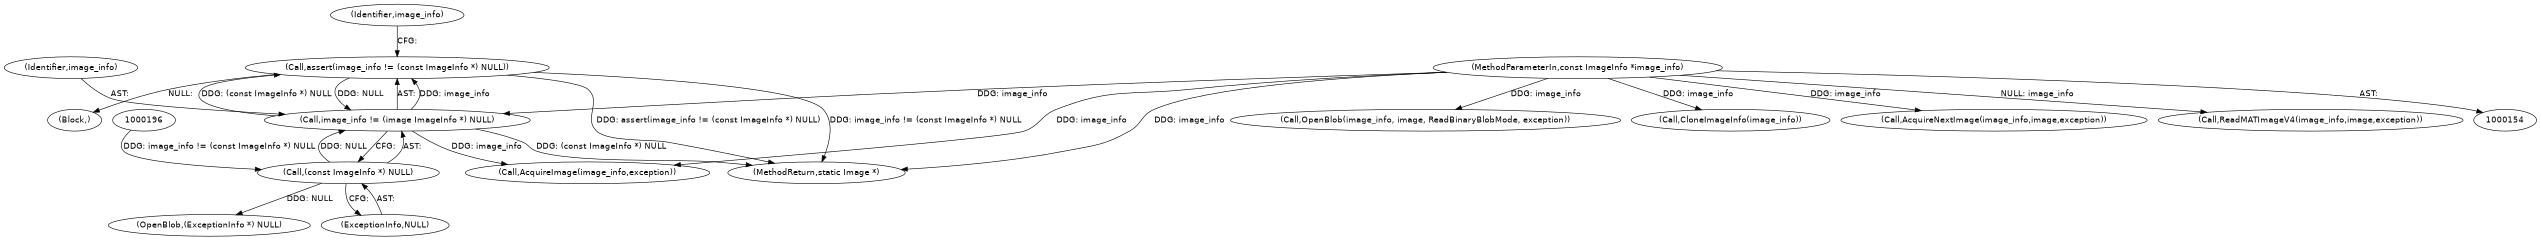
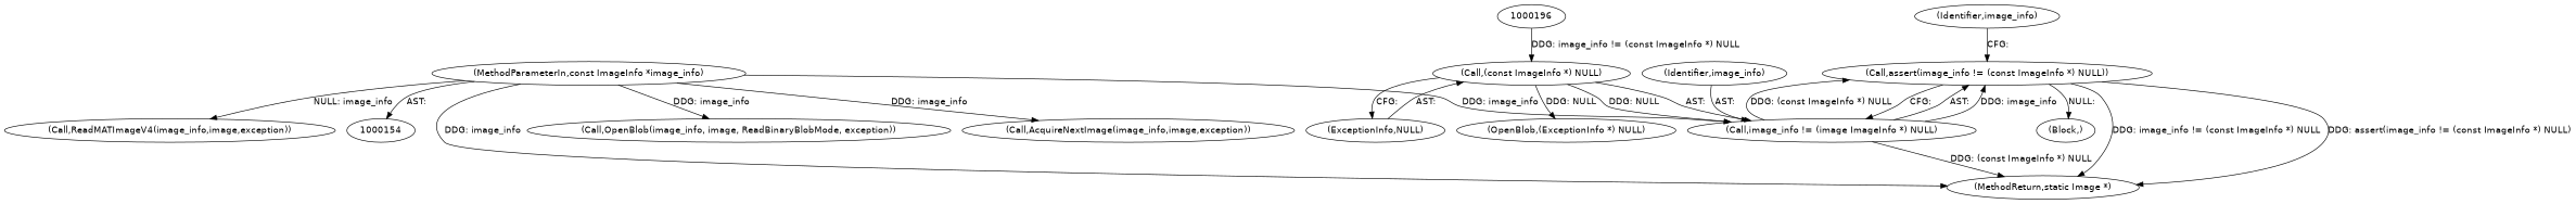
  digraph {
    fontname="DejaVu Sans"
    node [fontname="DejaVu Sans"]
    edge [fontname="DejaVu Sans"]
    n1 [label="(Call,assert(image_info != (const ImageInfo *) NULL))"]
    n2 [label="(Call,image_info != (image ImageInfo *) NULL)"]
    n3 [label="(Block,)"]
    n4 [label="(MethodReturn,static Image *)"]
    n5 [label="(Call,(const ImageInfo *) NULL)"]
-   n6 [label="(Call,AcquireImage(image_info,exception))"]
    n7 [label="(OpenBlob,(ExceptionInfo *) NULL)"]
    n8 [label="(ExceptionInfo,NULL)"]
    n9 [label="(MethodParameterIn,const ImageInfo *image_info)"]
    n10 [label="(Call,OpenBlob(image_info, image, ReadBinaryBlobMode, exception))"]
-   n11 [label="(Call,CloneImageInfo(image_info))"]
    n12 [label="(Call,AcquireNextImage(image_info,image,exception))"]
    n13 [label="(Call,ReadMATImageV4(image_info,image,exception))"]
    1000154
    n15 [label="(Identifier,image_info)"]
    n16 [label="(Identifier,image_info)"]
    1000196
-   n1 -> n2 [label="DDG: NULL"]
+   n1 -> n2 [label="CFG: "]
    n1 -> n3 [label="NULL: "]
    n1 -> n4 [label="DDG: image_info != (const ImageInfo *) NULL"]
    n1 -> n4 [label="DDG: assert(image_info != (const ImageInfo *) NULL)"]
    n2 -> n1 [label="AST: "]
    n2 -> n1 [label="DDG: image_info"]
    n2 -> n1 [label="DDG: (const ImageInfo *) NULL"]
    n2 -> n4 [label="DDG: (const ImageInfo *) NULL"]
-   n2 -> n5 [label="CFG: "]
-   n2 -> n6 [label="DDG: image_info"]
    n5 -> n2 [label="AST: "]
    n5 -> n2 [label="DDG: NULL"]
    n5 -> n7 [label="DDG: NULL"]
    n5 -> n8 [label="CFG: "]
    n8 -> n5 [label="AST: "]
    n9 -> n2 [label="DDG: image_info"]
    n9 -> n4 [label="DDG: image_info"]
-   n9 -> n6 [label="DDG: image_info"]
    n9 -> n10 [label="DDG: image_info"]
-   n9 -> n11 [label="DDG: image_info"]
    n9 -> n12 [label="DDG: image_info"]
    n9 -> n13 [label="NULL: image_info"]
    n9 -> 1000154 [label="AST: "]
    n15 -> n2 [label="AST: "]
    n16 -> n1 [label="CFG: "]
    1000196 -> n5 [label="DDG: image_info != (const ImageInfo *) NULL"]
  }
